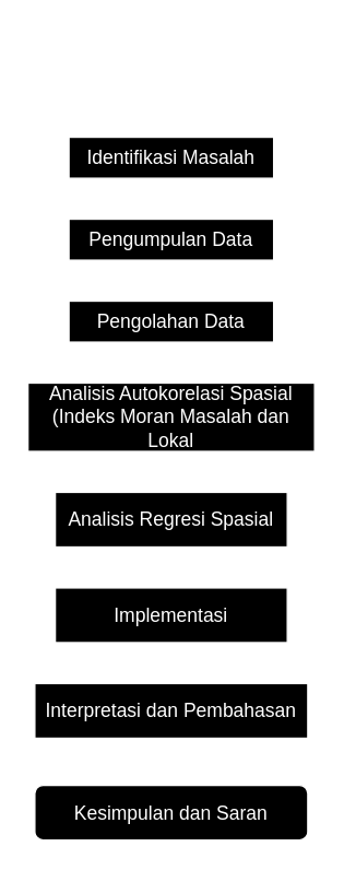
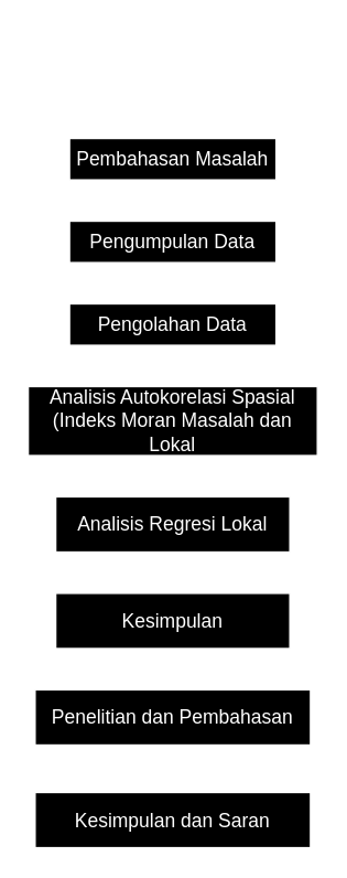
  <mxCell id="0" />
  <mxCell id="1" parent="0" />
  <mxCell id="2" style="edgeStyle=orthogonalEdgeStyle;rounded=0;orthogonalLoop=1;jettySize=auto;html=1;exitX=0.5;exitY=1;exitDx=0;exitDy=0;entryX=0.5;entryY=0;entryDx=0;entryDy=0;strokeColor=#FFFFFF;labelBackgroundColor=none;" edge="1" parent="1" source="3" target="4"><mxGeometry relative="1" as="geometry" /></mxCell>
- <mxCell id="3" value="Identifikasi Masalah" style="rounded=0;whiteSpace=wrap;html=1;fontSize=14;fontColor=#FFFFFF;strokeColor=#FFFFFF;fillColor=#000000;labelBackgroundColor=none;" vertex="1" parent="1"><mxGeometry x="50" y="100" width="150" height="30" as="geometry" /></mxCell>
+ <mxCell id="3" value="Pembahasan Masalah" style="rounded=0;whiteSpace=wrap;html=1;fontSize=14;fontColor=#FFFFFF;strokeColor=#FFFFFF;fillColor=#000000;labelBackgroundColor=none;" vertex="1" parent="1"><mxGeometry x="50" y="100" width="150" height="30" as="geometry" /></mxCell>
  <mxCell id="4" value="Pengumpulan Data" style="rounded=0;whiteSpace=wrap;html=1;fontSize=14;fontColor=#FFFFFF;fillColor=#000000;strokeColor=#FFFFFF;labelBackgroundColor=none;" vertex="1" parent="1"><mxGeometry x="50" y="160" width="150" height="30" as="geometry" /></mxCell>
  <mxCell id="5" style="edgeStyle=orthogonalEdgeStyle;rounded=0;orthogonalLoop=1;jettySize=auto;html=1;exitX=0.5;exitY=1;exitDx=0;exitDy=0;entryX=0.5;entryY=0;entryDx=0;entryDy=0;strokeColor=#FFFFFF;labelBackgroundColor=none;" edge="1" parent="1" source="6" target="8"><mxGeometry relative="1" as="geometry" /></mxCell>
  <mxCell id="6" value="Pengolahan Data" style="rounded=0;whiteSpace=wrap;html=1;fontSize=14;fontColor=#FFFFFF;fillColor=#000000;strokeColor=#FFFFFF;labelBackgroundColor=none;" vertex="1" parent="1"><mxGeometry x="50" y="220" width="150" height="30" as="geometry" /></mxCell>
  <mxCell id="7" style="edgeStyle=orthogonalEdgeStyle;rounded=0;orthogonalLoop=1;jettySize=auto;html=1;exitX=0.5;exitY=1;exitDx=0;exitDy=0;entryX=0.5;entryY=0;entryDx=0;entryDy=0;strokeColor=#FFFFFF;labelBackgroundColor=none;" edge="1" parent="1" source="8" target="10"><mxGeometry relative="1" as="geometry" /></mxCell>
  <mxCell id="8" value="Analisis Autokorelasi Spasial&lt;div&gt;(Indeks Moran Masalah dan Lokal&lt;/div&gt;" style="rounded=0;whiteSpace=wrap;html=1;fontSize=14;fontColor=#FFFFFF;fillColor=#000000;strokeColor=#FFFFFF;labelBackgroundColor=none;" vertex="1" parent="1"><mxGeometry x="20" y="280" width="210" height="50" as="geometry" /></mxCell>
  <mxCell id="9" style="edgeStyle=orthogonalEdgeStyle;rounded=0;orthogonalLoop=1;jettySize=auto;html=1;exitX=0.5;exitY=1;exitDx=0;exitDy=0;entryX=0.5;entryY=0;entryDx=0;entryDy=0;strokeColor=#FFFFFF;labelBackgroundColor=none;" edge="1" parent="1" source="10" target="12"><mxGeometry relative="1" as="geometry" /></mxCell>
- <mxCell id="10" value="Analisis Regresi Spasial" style="rounded=0;whiteSpace=wrap;html=1;fontSize=14;fontColor=#FFFFFF;fillColor=#000000;strokeColor=#FFFFFF;labelBackgroundColor=none;" vertex="1" parent="1"><mxGeometry x="40" y="360" width="170" height="40" as="geometry" /></mxCell>
+ <mxCell id="10" value="Analisis Regresi Lokal" style="rounded=0;whiteSpace=wrap;html=1;fontSize=14;fontColor=#FFFFFF;fillColor=#000000;strokeColor=#FFFFFF;labelBackgroundColor=none;" vertex="1" parent="1"><mxGeometry x="40" y="360" width="170" height="40" as="geometry" /></mxCell>
  <mxCell id="11" style="edgeStyle=orthogonalEdgeStyle;rounded=0;orthogonalLoop=1;jettySize=auto;html=1;exitX=0.5;exitY=1;exitDx=0;exitDy=0;entryX=0.5;entryY=0;entryDx=0;entryDy=0;strokeColor=#FFFFFF;labelBackgroundColor=none;" edge="1" parent="1" source="12" target="14"><mxGeometry relative="1" as="geometry" /></mxCell>
- <mxCell id="12" value="Implementasi" style="rounded=0;whiteSpace=wrap;html=1;fontSize=14;fontColor=#FFFFFF;fillColor=#000000;strokeColor=#FFFFFF;labelBackgroundColor=none;" vertex="1" parent="1"><mxGeometry x="40" y="430" width="170" height="40" as="geometry" /></mxCell>
+ <mxCell id="12" value="Kesimpulan" style="rounded=0;whiteSpace=wrap;html=1;fontSize=14;fontColor=#FFFFFF;fillColor=#000000;strokeColor=#FFFFFF;labelBackgroundColor=none;" vertex="1" parent="1"><mxGeometry x="40" y="430" width="170" height="40" as="geometry" /></mxCell>
  <mxCell id="13" style="edgeStyle=orthogonalEdgeStyle;rounded=0;orthogonalLoop=1;jettySize=auto;html=1;exitX=0.5;exitY=1;exitDx=0;exitDy=0;entryX=0.5;entryY=0;entryDx=0;entryDy=0;strokeColor=#FFFFFF;labelBackgroundColor=none;" edge="1" parent="1" source="14" target="15"><mxGeometry relative="1" as="geometry" /></mxCell>
- <mxCell id="14" value="Interpretasi dan Pembahasan" style="rounded=0;whiteSpace=wrap;html=1;fontSize=14;fontColor=#FFFFFF;fillColor=#000000;strokeColor=#FFFFFF;labelBackgroundColor=none;" vertex="1" parent="1"><mxGeometry x="25" y="500" width="200" height="40" as="geometry" /></mxCell>
- <mxCell id="15" value="Kesimpulan dan Saran" style="whiteSpace=wrap;html=1;fontSize=14;fontColor=#FFFFFF;fillColor=#000000;strokeColor=#FFFFFF;labelBackgroundColor=none;rounded=1;" vertex="1" parent="1"><mxGeometry x="25" y="574.5" width="200" height="40" as="geometry" /></mxCell>
+ <mxCell id="14" value="Penelitian dan Pembahasan" style="rounded=0;whiteSpace=wrap;html=1;fontSize=14;fontColor=#FFFFFF;fillColor=#000000;strokeColor=#FFFFFF;labelBackgroundColor=none;" vertex="1" parent="1"><mxGeometry x="25" y="500" width="200" height="40" as="geometry" /></mxCell>
+ <mxCell id="15" value="Kesimpulan dan Saran" style="rounded=0;whiteSpace=wrap;html=1;fontSize=14;fontColor=#FFFFFF;fillColor=#000000;strokeColor=#FFFFFF;labelBackgroundColor=none;" vertex="1" parent="1"><mxGeometry x="25" y="574.5" width="200" height="40" as="geometry" /></mxCell>
  <mxCell id="16" value="Lokal Penelitian" style="text;html=1;align=center;verticalAlign=middle;whiteSpace=wrap;rounded=0;fontSize=22;labelBackgroundColor=none;fontColor=#FFFFFF;" vertex="1" parent="1"><mxGeometry x="30" y="20" width="190" height="80" as="geometry" /></mxCell>
